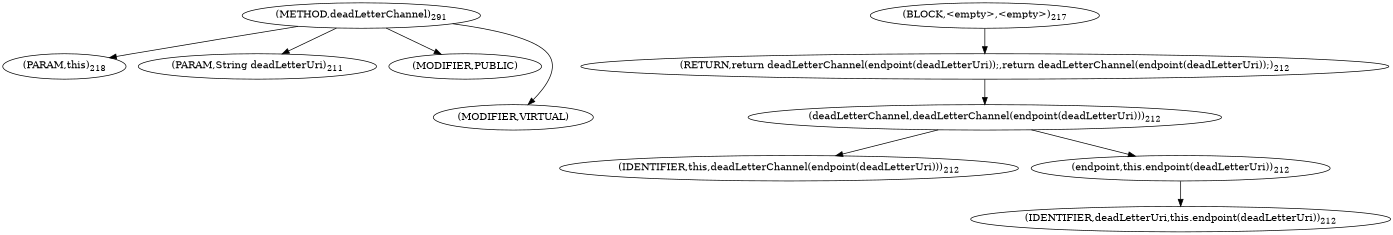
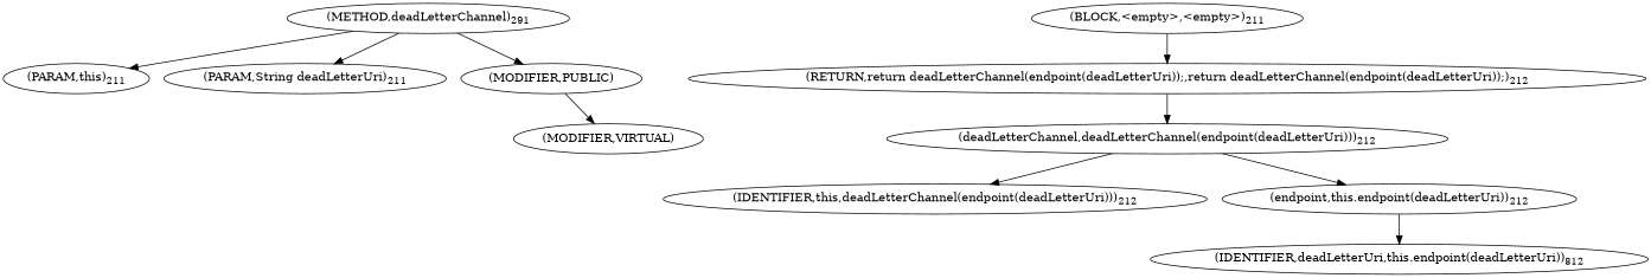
  digraph {
    n1 [label=<(METHOD,deadLetterChannel)<SUB>291</SUB>>]
-   n2 [label=<(PARAM,this)<SUB>218</SUB>>]
+   n2 [label=<(PARAM,this)<SUB>211</SUB>>]
    n3 [label=<(PARAM,String deadLetterUri)<SUB>211</SUB>>]
    n4 [label=<(MODIFIER,PUBLIC)>]
    n5 [label=<(MODIFIER,VIRTUAL)>]
-   n6 [label=<(BLOCK,&lt;empty&gt;,&lt;empty&gt;)<SUB>217</SUB>>]
+   n6 [label=<(BLOCK,&lt;empty&gt;,&lt;empty&gt;)<SUB>211</SUB>>]
    n7 [label=<(RETURN,return deadLetterChannel(endpoint(deadLetterUri));,return deadLetterChannel(endpoint(deadLetterUri));)<SUB>212</SUB>>]
    n8 [label=<(deadLetterChannel,deadLetterChannel(endpoint(deadLetterUri)))<SUB>212</SUB>>]
    n9 [label=<(IDENTIFIER,this,deadLetterChannel(endpoint(deadLetterUri)))<SUB>212</SUB>>]
    n10 [label=<(endpoint,this.endpoint(deadLetterUri))<SUB>212</SUB>>]
-   n11 [label=<(IDENTIFIER,deadLetterUri,this.endpoint(deadLetterUri))<SUB>212</SUB>>]
+   n11 [label=<(IDENTIFIER,deadLetterUri,this.endpoint(deadLetterUri))<SUB>812</SUB>>]
    n1 -> n2
    n1 -> n3
    n1 -> n4
-   n1 -> n5
+   n4 -> n5
    n6 -> n7
    n7 -> n8
    n8 -> n9
    n8 -> n10
    n10 -> n11
  }
